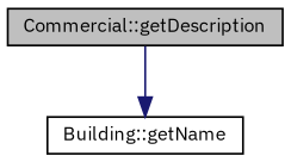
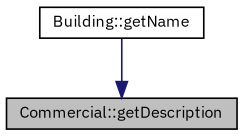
  digraph {
    rankdir=TB
    fontname="IBM Plex Sans"
    node [color=black fontname="IBM Plex Sans" fontsize=10 shape=record style=filled]
    n1 [fillcolor=grey75 fontcolor=black height=0.2 label="Commercial::getDescription" width=0.4]
    n2 [fillcolor=white height=0.2 label="Building::getName" width=0.4]
-   n1 -> n2 [color=midnightblue fontname="IBM Plex Sans" fontsize=10 labelfontname=Helvetica labelfontsize=10 style=solid]
+   n2 -> n1 [color=midnightblue fontname="IBM Plex Sans" fontsize=10 labelfontname=Helvetica labelfontsize=10 style=solid]
  }
